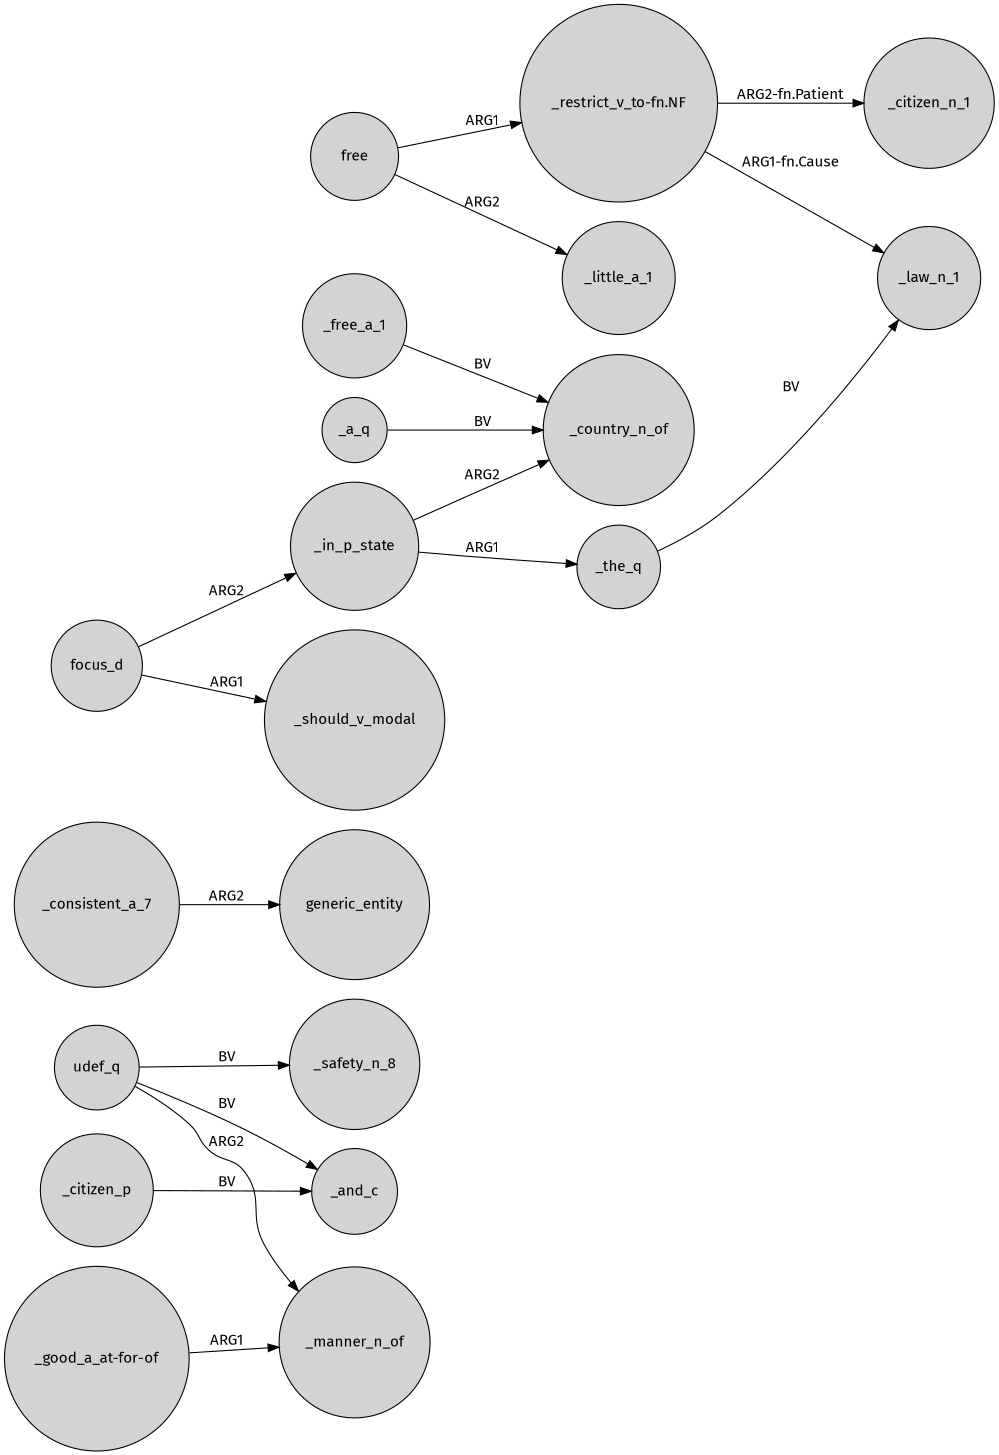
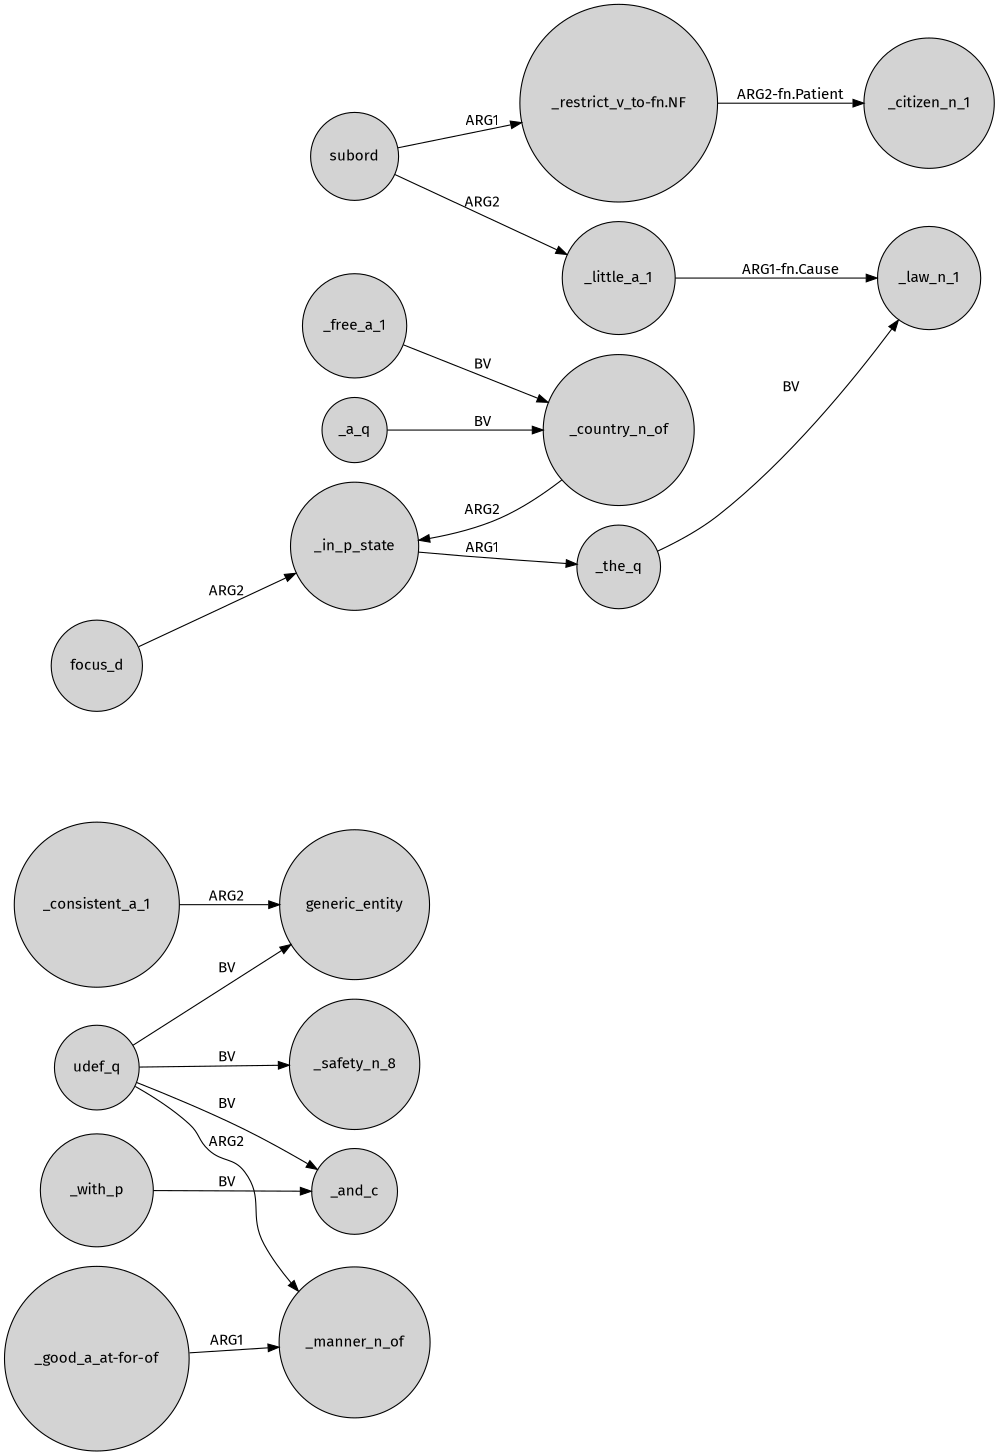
  digraph {
    fontname="Fira Sans"
    rankdir=LR
    node [fontname="Fira Sans" shape=circle style=filled]
    edge [fontname="Fira Sans"]
-   _consistent_a_1 [label=_consistent_a_7]
+   _consistent_a_1
    generic_entity
-   _with_p [label=_citizen_p]
+   _with_p
    _and_c
-   subord [label=free]
+   subord
    _little_a_1
    "_restrict_v_to-fn.NF"
    _citizen_n_1
    _law_n_1
    udef_q
    n11 [label=_safety_n_8]
    _manner_n_of
    _in_p_state
    _country_n_of
    _the_q
    focus_d
-   _should_v_modal
    _free_a_1
    "_good_a_at-for-of"
    _a_q
    _consistent_a_1 -> generic_entity [label=ARG2]
    _with_p -> _and_c [label=BV]
    subord -> _little_a_1 [label=ARG2]
    subord -> "_restrict_v_to-fn.NF" [label=ARG1]
    "_restrict_v_to-fn.NF" -> _citizen_n_1 [label="ARG2-fn.Patient"]
-   "_restrict_v_to-fn.NF" -> _law_n_1 [label="ARG1-fn.Cause"]
+   _little_a_1 -> _law_n_1 [label="ARG1-fn.Cause"]
+   udef_q -> generic_entity [label=BV]
    udef_q -> _and_c [label=BV]
    udef_q -> n11 [label=BV]
    udef_q -> _manner_n_of [label=ARG2]
-   _in_p_state -> _country_n_of [label=ARG2]
+   _country_n_of -> _in_p_state [label=ARG2]
    _in_p_state -> _the_q [label=ARG1]
    _the_q -> _law_n_1 [label=BV]
    focus_d -> _in_p_state [label=ARG2]
-   focus_d -> _should_v_modal [label=ARG1]
    _free_a_1 -> _country_n_of [label=BV]
    "_good_a_at-for-of" -> _manner_n_of [label=ARG1]
    _a_q -> _country_n_of [label=BV]
  }
